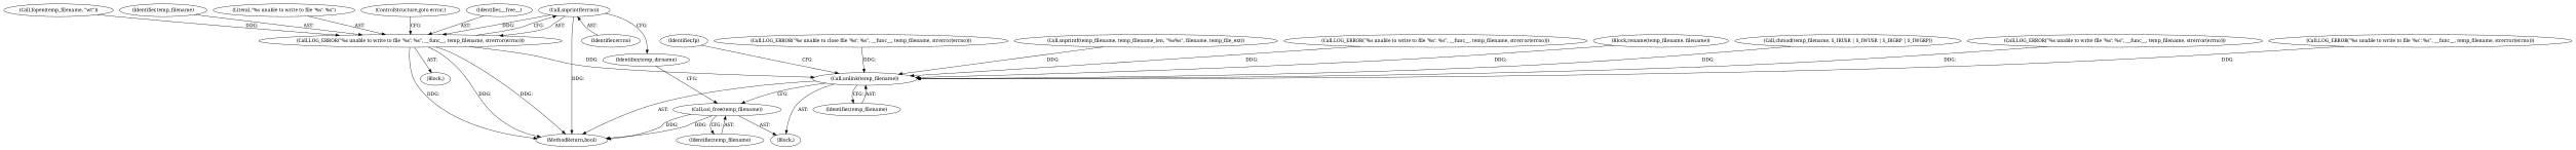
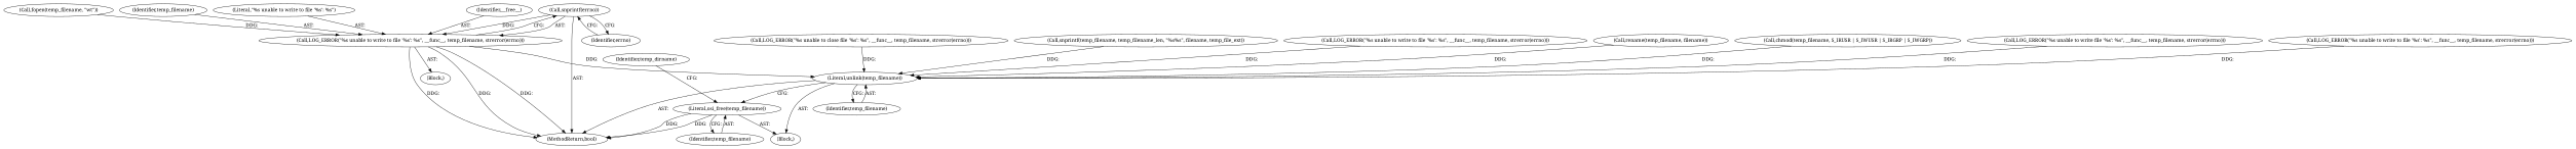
  digraph {
    fontname="Noto Serif"
    node [fontname="Noto Serif"]
    edge [fontname="Noto Serif"]
    n1 [label="(Call,snprintf(errno))"]
    n2 [label="(Call,LOG_ERROR(\"%s unable to write to file '%s': %s\", __func__, temp_filename, strerror(errno)))"]
    n3 [label="(Identifier,errno)"]
    n4 [label="(MethodReturn,bool)"]
-   n5 [label="(Call,unlink(temp_filename))"]
+   n5 [label="(Literal,unlink(temp_filename))"]
    n6 [label="(Block,)"]
-   n7 [label="(Call,osi_free(temp_filename))"]
+   n7 [label="(Literal,osi_free(temp_filename))"]
    n8 [label="(Block,)"]
    n9 [label="(Identifier,temp_filename)"]
    n10 [label="(Identifier,temp_filename)"]
    n11 [label="(Literal,\"%s unable to write to file '%s': %s\")"]
-   n12 [label="(ControlStructure,goto error;)"]
    n13 [label="(Call,LOG_ERROR(\"%s unable to close file '%s': %s\", __func__, temp_filename, strerror(errno)))"]
    n14 [label="(Identifier,__free__)"]
    n15 [label="(Call,snprintf(temp_filename, temp_filename_len, \"%s%s\", filename, temp_file_ext))"]
    n16 [label="(Identifier,temp_dirname)"]
    n17 [label="(Call,LOG_ERROR(\"%s unable to write to file '%s': %s\", __func__, temp_filename, strerror(errno)))"]
-   n18 [label="(Block,rename(temp_filename, filename))"]
+   n18 [label="(Call,rename(temp_filename, filename))"]
    n19 [label="(Call,chmod(temp_filename, S_IRUSR | S_IWUSR | S_IRGRP | S_IWGRP))"]
    n20 [label="(Call,LOG_ERROR(\"%s unable to write file '%s': %s\", __func__, temp_filename, strerror(errno)))"]
    n21 [label="(Call,fopen(temp_filename, \"wt\"))"]
    n22 [label="(Call,LOG_ERROR(\"%s unable to write to file '%s': %s\", __func__, temp_filename, strerror(errno)))"]
-   n23 [label="(Identifier,fp)"]
    n24 [label="(Identifier,temp_filename)"]
    n1 -> n2 [label="AST: "]
    n1 -> n2 [label="DDG: "]
-   n1 -> n16 [label="CFG: "]
-   n1 -> n4 [label="DDG: "]
+   n1 -> n3 [label="CFG: "]
+   n1 -> n4 [label="AST: "]
    n2 -> n1 [label="CFG: "]
    n2 -> n4 [label="DDG: "]
    n2 -> n4 [label="DDG: "]
    n2 -> n4 [label="DDG: "]
    n2 -> n5 [label="DDG: "]
    n2 -> n6 [label="AST: "]
-   n3 -> n1 [label="AST: "]
+   n3 -> n1 [label="CFG: "]
    n5 -> n4 [label="AST: "]
    n5 -> n7 [label="CFG: "]
    n5 -> n8 [label="AST: "]
    n5 -> n9 [label="CFG: "]
    n7 -> n4 [label="DDG: "]
    n7 -> n4 [label="DDG: "]
    n7 -> n8 [label="AST: "]
    n7 -> n10 [label="CFG: "]
    n9 -> n5 [label="AST: "]
    n10 -> n7 [label="AST: "]
    n11 -> n2 [label="AST: "]
-   n12 -> n2 [label="CFG: "]
    n13 -> n5 [label="DDG: "]
    n14 -> n2 [label="AST: "]
    n15 -> n5 [label="DDG: "]
    n16 -> n7 [label="CFG: "]
    n17 -> n5 [label="DDG: "]
    n18 -> n5 [label="DDG: "]
    n19 -> n5 [label="DDG: "]
    n20 -> n5 [label="DDG: "]
    n21 -> n2 [label="DDG: "]
    n22 -> n5 [label="DDG: "]
-   n23 -> n5 [label="CFG: "]
    n24 -> n2 [label="AST: "]
  }
